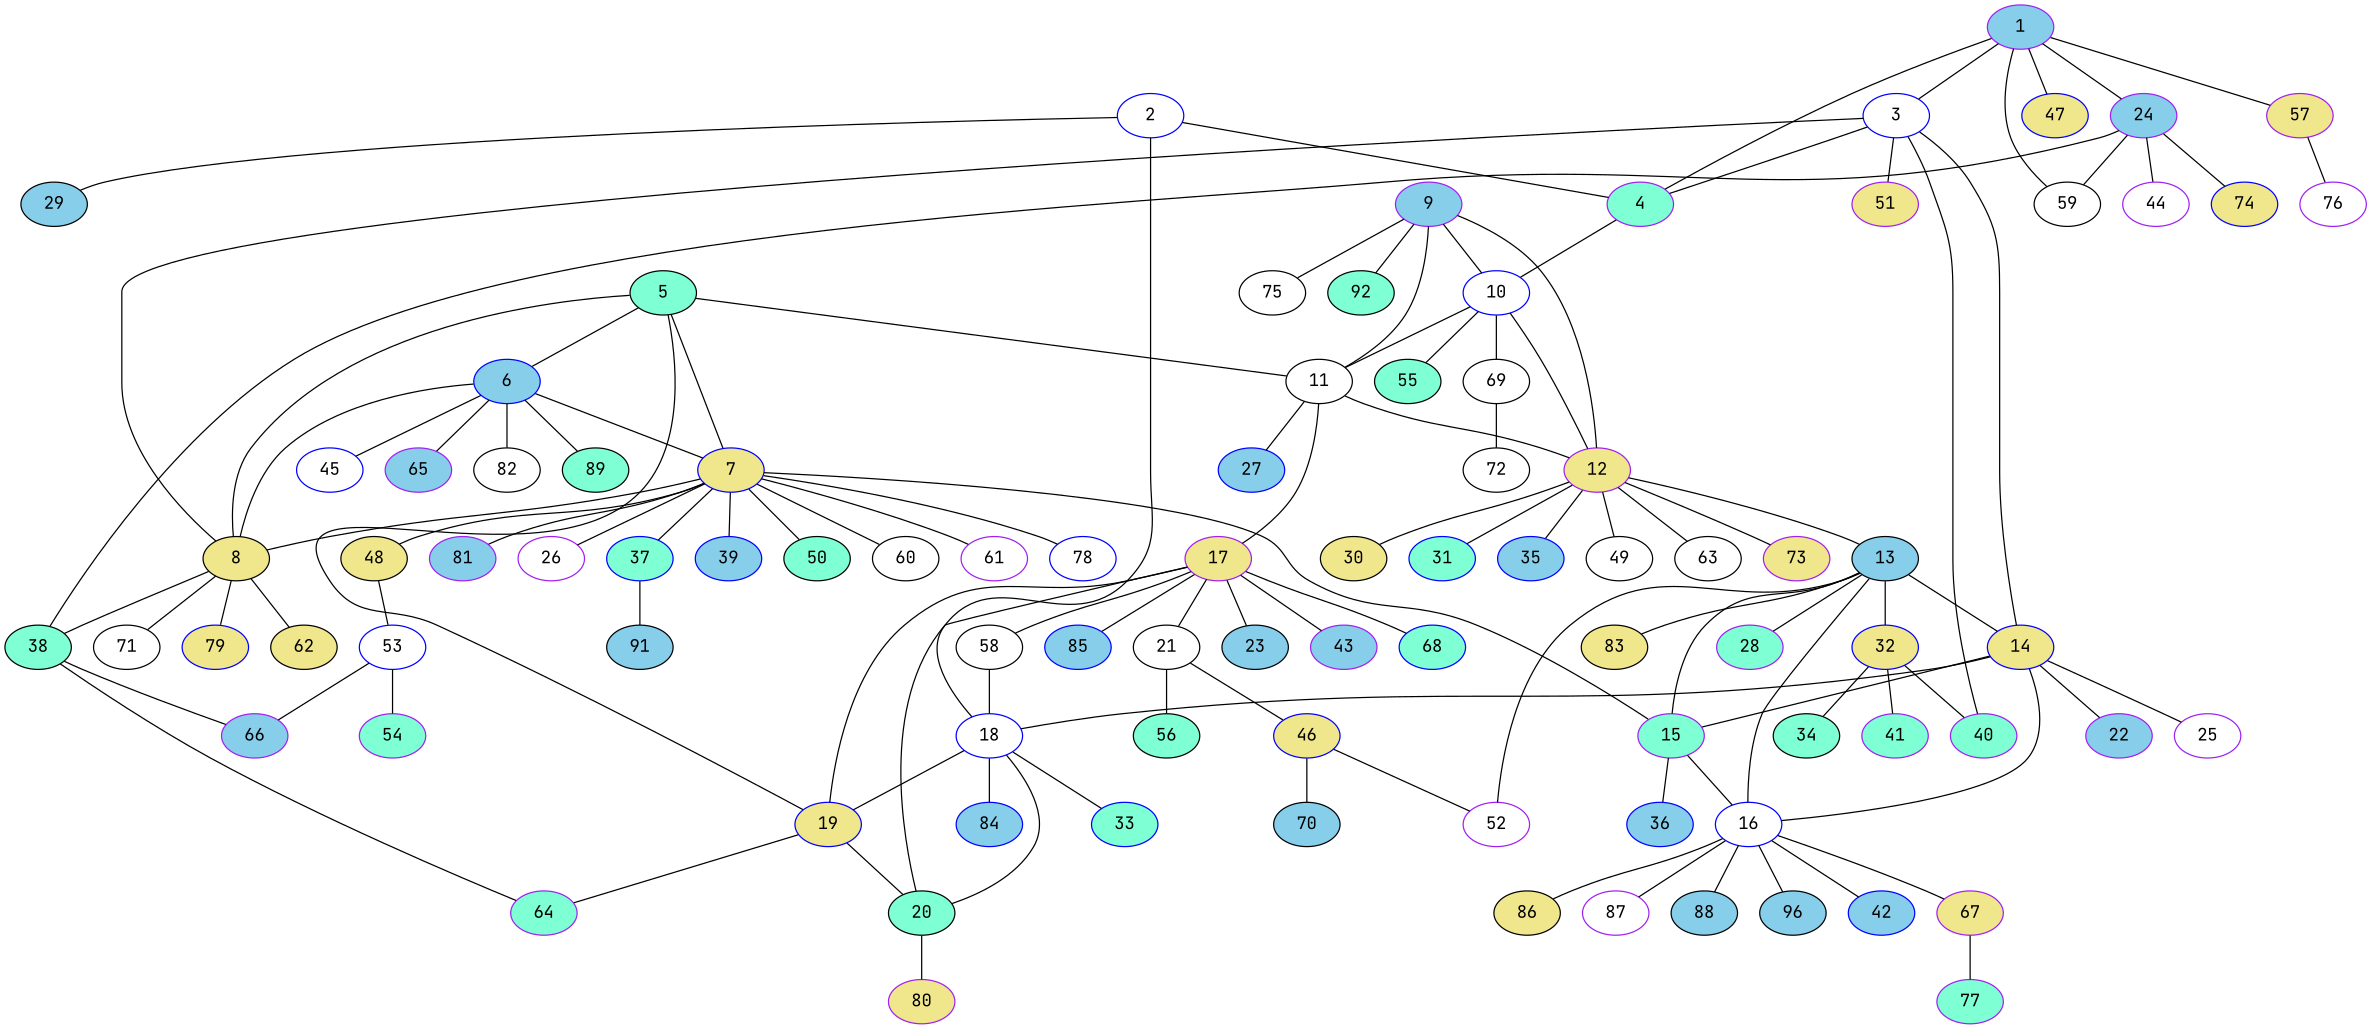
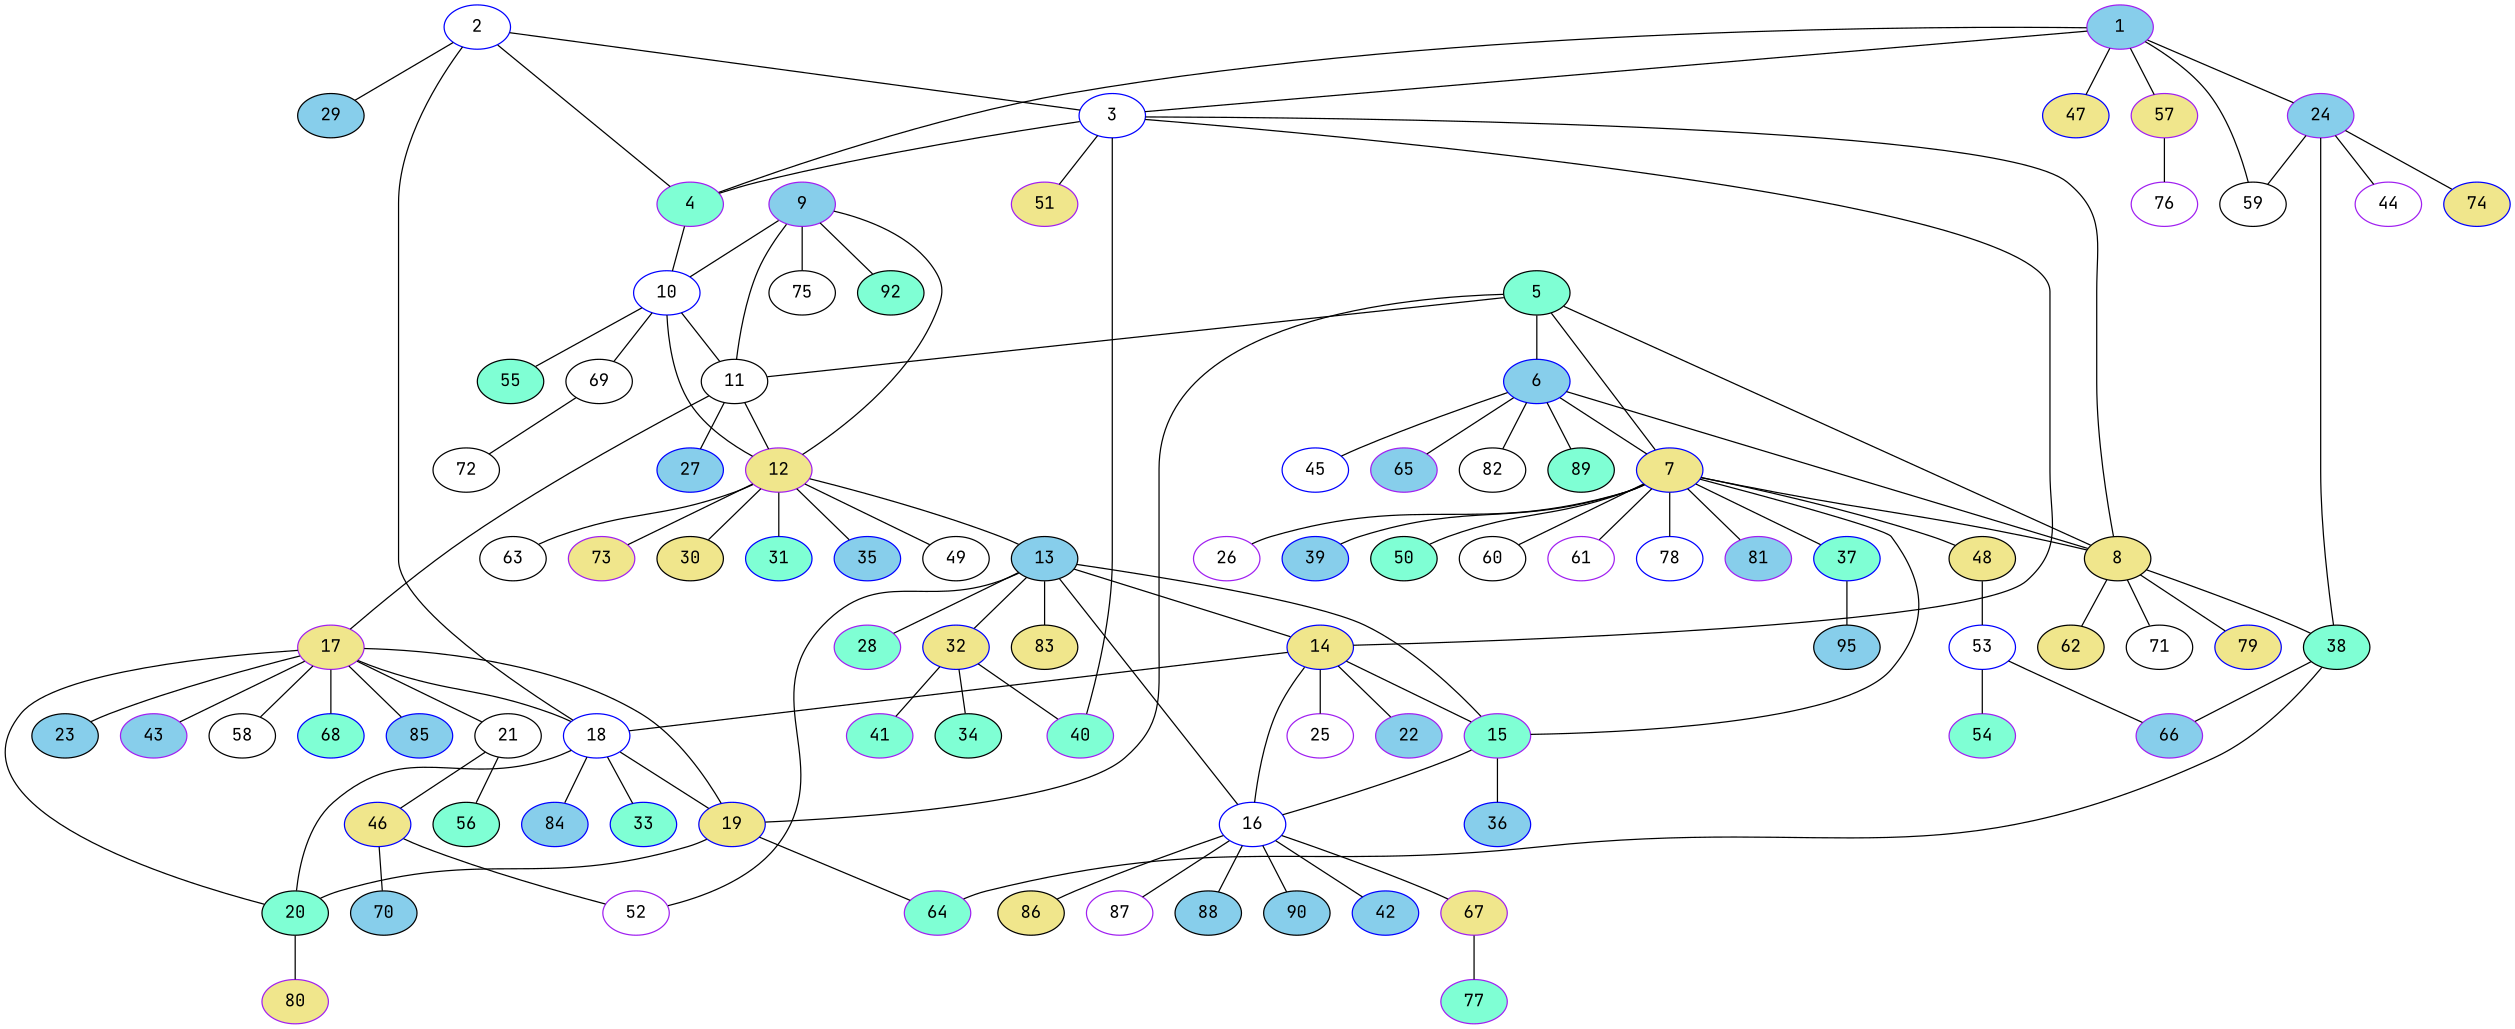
  graph {
    fontname="JetBrains Mono"
    node [color=black fillcolor=white fontname="JetBrains Mono" style=filled]
    edge [fontname="JetBrains Mono"]
    1 [color=purple fillcolor=skyblue]
    3 [color=blue]
    4 [color=purple fillcolor=aquamarine]
    24 [color=purple fillcolor=skyblue]
    47 [color=blue fillcolor=khaki]
    57 [color=purple fillcolor=khaki]
    59
    2 [color=blue]
    18 [color=blue]
    29 [fillcolor=skyblue]
    8 [fillcolor=khaki]
    14 [color=blue fillcolor=khaki]
    40 [color=purple fillcolor=aquamarine]
    51 [color=purple fillcolor=khaki]
    10 [color=blue]
    38 [fillcolor=aquamarine]
    44 [color=purple]
    74 [color=blue fillcolor=khaki]
    76 [color=purple]
    19 [color=blue fillcolor=khaki]
    20 [fillcolor=aquamarine]
    33 [color=blue fillcolor=aquamarine]
    84 [color=blue fillcolor=skyblue]
    62 [fillcolor=khaki]
    71
    79 [color=blue fillcolor=khaki]
    15 [color=purple fillcolor=aquamarine]
    16 [color=blue]
    22 [color=purple fillcolor=skyblue]
    25 [color=purple]
    11
    12 [color=purple fillcolor=khaki]
    55 [fillcolor=aquamarine]
    69
    5 [fillcolor=aquamarine]
    6 [color=blue fillcolor=skyblue]
    7 [color=blue fillcolor=khaki]
    45 [color=blue]
    65 [color=purple fillcolor=skyblue]
    82
    89 [fillcolor=aquamarine]
    26 [color=purple]
    37 [color=blue fillcolor=aquamarine]
    39 [color=blue fillcolor=skyblue]
    48 [fillcolor=khaki]
    50 [fillcolor=aquamarine]
    60
    61 [color=purple]
    78 [color=blue]
    81 [color=purple fillcolor=skyblue]
    17 [color=purple fillcolor=khaki]
    27 [color=blue fillcolor=skyblue]
    64 [color=purple fillcolor=aquamarine]
    36 [color=blue fillcolor=skyblue]
-   91 [fillcolor=skyblue]
+   91 [fillcolor=skyblue label=95]
    53 [color=blue]
    66 [color=purple fillcolor=skyblue]
    9 [color=purple fillcolor=skyblue]
    75
    92 [fillcolor=aquamarine]
    13 [fillcolor=skyblue]
    30 [fillcolor=khaki]
    31 [color=blue fillcolor=aquamarine]
    35 [color=blue fillcolor=skyblue]
    49
    63
    73 [color=purple fillcolor=khaki]
    72
    21
    23 [fillcolor=skyblue]
    43 [color=purple fillcolor=skyblue]
    58
    68 [color=blue fillcolor=aquamarine]
    85 [color=blue fillcolor=skyblue]
    28 [color=purple fillcolor=aquamarine]
    32 [color=blue fillcolor=khaki]
    52 [color=purple]
    83 [fillcolor=khaki]
    42 [color=blue fillcolor=skyblue]
    67 [color=purple fillcolor=khaki]
    86 [fillcolor=khaki]
    87 [color=purple]
    88 [fillcolor=skyblue]
-   90 [fillcolor=skyblue label=96]
+   90 [fillcolor=skyblue]
    34 [fillcolor=aquamarine]
    41 [color=purple fillcolor=aquamarine]
    77 [color=purple fillcolor=aquamarine]
    80 [color=purple fillcolor=khaki]
    46 [color=blue fillcolor=khaki]
    56 [fillcolor=aquamarine]
    70 [fillcolor=skyblue]
    54 [color=purple fillcolor=aquamarine]
    1 -- 3
    1 -- 4
    1 -- 24
    1 -- 47
    1 -- 57
    1 -- 59
    3 -- 4
    3 -- 8
    3 -- 14
    3 -- 40
    3 -- 51
    4 -- 10
    24 -- 59
    24 -- 38
    24 -- 44
    24 -- 74
    57 -- 76
+   2 -- 3
    2 -- 4
    2 -- 18
    2 -- 29
    18 -- 19
    18 -- 20
    18 -- 33
    18 -- 84
    8 -- 38
    8 -- 62
    8 -- 71
    8 -- 79
    14 -- 18
    14 -- 15
    14 -- 16
    14 -- 22
    14 -- 25
    10 -- 11
    10 -- 12
    10 -- 55
    10 -- 69
    38 -- 64
    38 -- 66
    19 -- 20
    19 -- 64
    20 -- 80
    15 -- 16
    15 -- 36
    16 -- 42
    16 -- 67
    16 -- 86
    16 -- 87
    16 -- 88
    16 -- 90
    11 -- 12
    11 -- 17
    11 -- 27
    12 -- 13
    12 -- 30
    12 -- 31
    12 -- 35
    12 -- 49
    12 -- 63
    12 -- 73
    69 -- 72
    5 -- 8
    5 -- 19
    5 -- 11
    5 -- 6
    5 -- 7
    6 -- 8
    6 -- 7
    6 -- 45
    6 -- 65
    6 -- 82
    6 -- 89
    7 -- 8
    7 -- 15
    7 -- 26
    7 -- 37
    7 -- 39
    7 -- 48
    7 -- 50
    7 -- 60
    7 -- 61
    7 -- 78
    7 -- 81
    37 -- 91
    48 -- 53
-   58 -- 18
+   17 -- 18
    17 -- 19
    17 -- 20
    17 -- 21
    17 -- 23
    17 -- 43
    17 -- 58
    17 -- 68
    17 -- 85
    53 -- 66
    53 -- 54
    9 -- 10
    9 -- 11
    9 -- 12
    9 -- 75
    9 -- 92
    13 -- 14
    13 -- 15
    13 -- 16
    13 -- 28
    13 -- 32
    13 -- 52
    13 -- 83
    21 -- 46
    21 -- 56
    32 -- 40
    32 -- 34
    32 -- 41
    67 -- 77
    46 -- 52
    46 -- 70
  }
